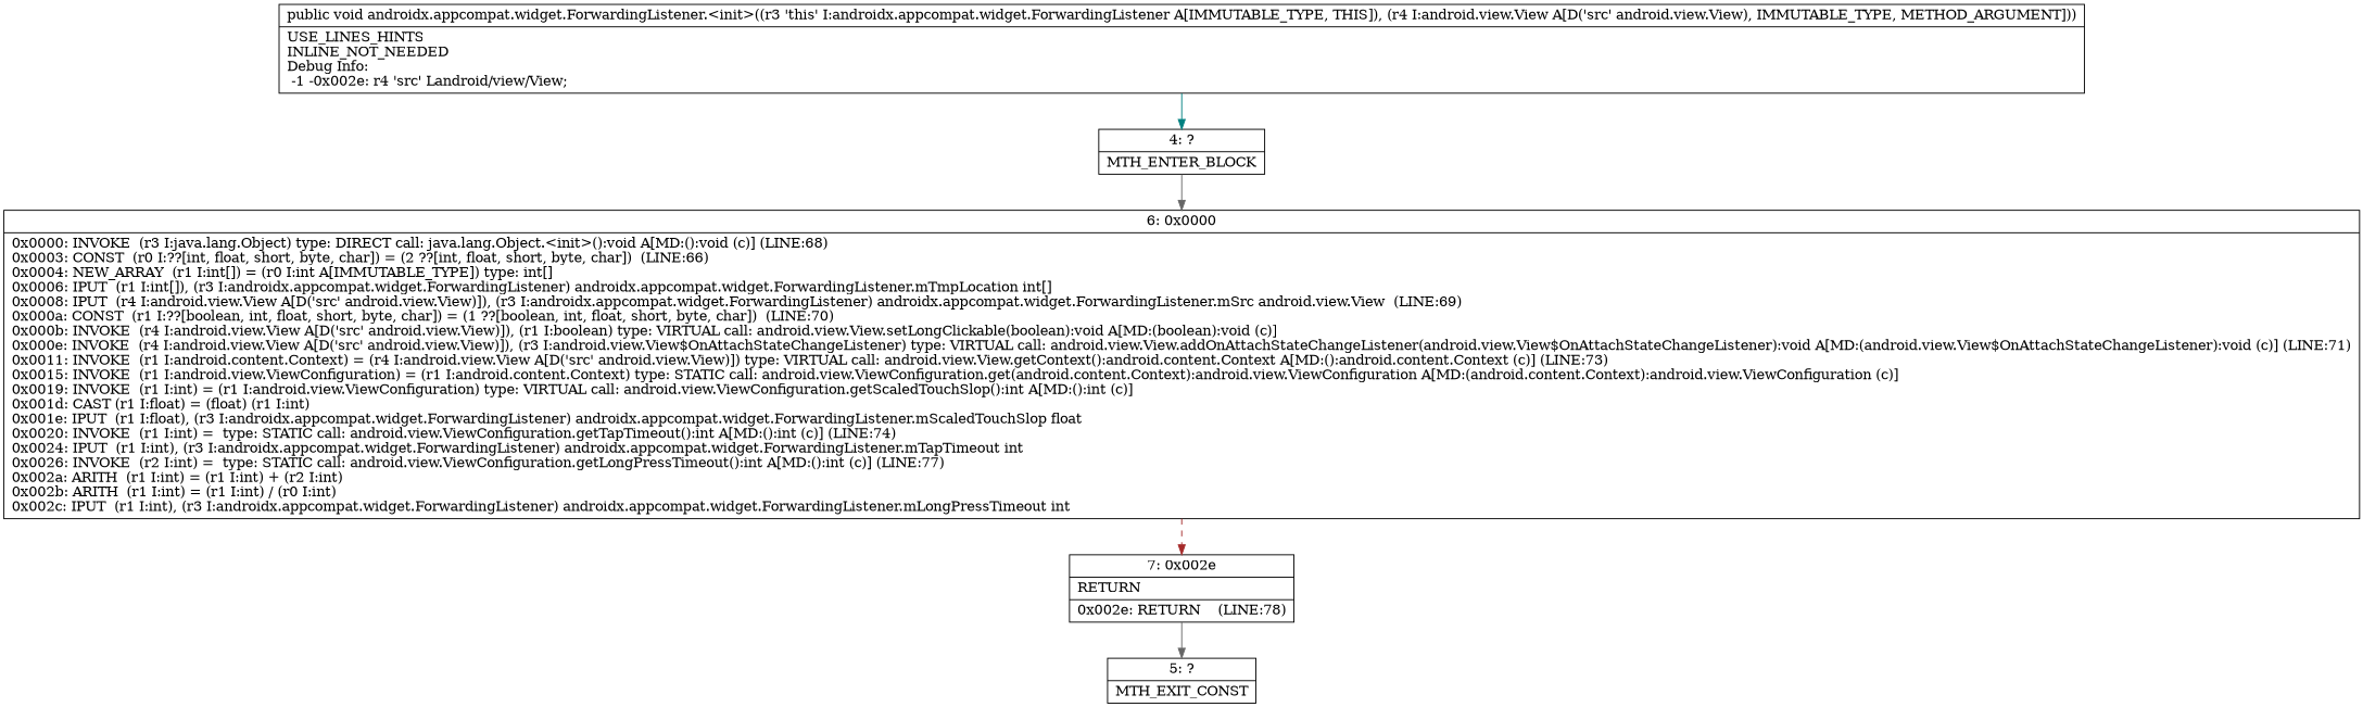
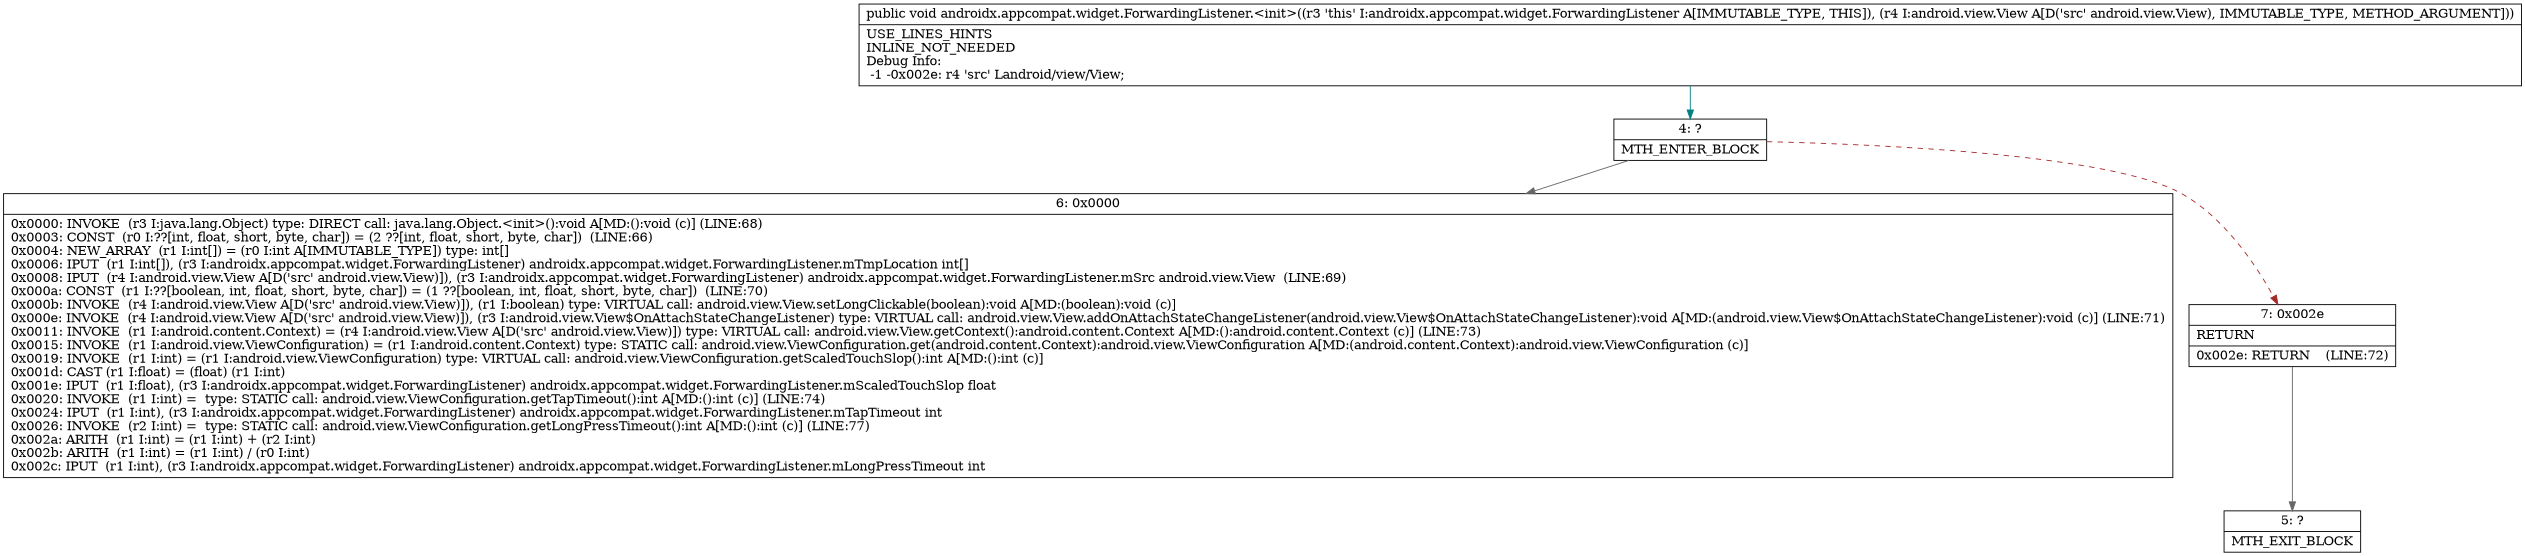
  digraph {
    node [shape=record]
    edge [color=gray40 style=solid]
    n1 [label="{4\:\ ?|MTH_ENTER_BLOCK\l}"]
    n2 [label="{6\:\ 0x0000|0x0000: INVOKE  (r3 I:java.lang.Object) type: DIRECT call: java.lang.Object.\<init\>():void A[MD:():void (c)] (LINE:68)\l0x0003: CONST  (r0 I:??[int, float, short, byte, char]) = (2 ??[int, float, short, byte, char])  (LINE:66)\l0x0004: NEW_ARRAY  (r1 I:int[]) = (r0 I:int A[IMMUTABLE_TYPE]) type: int[] \l0x0006: IPUT  (r1 I:int[]), (r3 I:androidx.appcompat.widget.ForwardingListener) androidx.appcompat.widget.ForwardingListener.mTmpLocation int[] \l0x0008: IPUT  (r4 I:android.view.View A[D('src' android.view.View)]), (r3 I:androidx.appcompat.widget.ForwardingListener) androidx.appcompat.widget.ForwardingListener.mSrc android.view.View  (LINE:69)\l0x000a: CONST  (r1 I:??[boolean, int, float, short, byte, char]) = (1 ??[boolean, int, float, short, byte, char])  (LINE:70)\l0x000b: INVOKE  (r4 I:android.view.View A[D('src' android.view.View)]), (r1 I:boolean) type: VIRTUAL call: android.view.View.setLongClickable(boolean):void A[MD:(boolean):void (c)]\l0x000e: INVOKE  (r4 I:android.view.View A[D('src' android.view.View)]), (r3 I:android.view.View$OnAttachStateChangeListener) type: VIRTUAL call: android.view.View.addOnAttachStateChangeListener(android.view.View$OnAttachStateChangeListener):void A[MD:(android.view.View$OnAttachStateChangeListener):void (c)] (LINE:71)\l0x0011: INVOKE  (r1 I:android.content.Context) = (r4 I:android.view.View A[D('src' android.view.View)]) type: VIRTUAL call: android.view.View.getContext():android.content.Context A[MD:():android.content.Context (c)] (LINE:73)\l0x0015: INVOKE  (r1 I:android.view.ViewConfiguration) = (r1 I:android.content.Context) type: STATIC call: android.view.ViewConfiguration.get(android.content.Context):android.view.ViewConfiguration A[MD:(android.content.Context):android.view.ViewConfiguration (c)]\l0x0019: INVOKE  (r1 I:int) = (r1 I:android.view.ViewConfiguration) type: VIRTUAL call: android.view.ViewConfiguration.getScaledTouchSlop():int A[MD:():int (c)]\l0x001d: CAST (r1 I:float) = (float) (r1 I:int) \l0x001e: IPUT  (r1 I:float), (r3 I:androidx.appcompat.widget.ForwardingListener) androidx.appcompat.widget.ForwardingListener.mScaledTouchSlop float \l0x0020: INVOKE  (r1 I:int) =  type: STATIC call: android.view.ViewConfiguration.getTapTimeout():int A[MD:():int (c)] (LINE:74)\l0x0024: IPUT  (r1 I:int), (r3 I:androidx.appcompat.widget.ForwardingListener) androidx.appcompat.widget.ForwardingListener.mTapTimeout int \l0x0026: INVOKE  (r2 I:int) =  type: STATIC call: android.view.ViewConfiguration.getLongPressTimeout():int A[MD:():int (c)] (LINE:77)\l0x002a: ARITH  (r1 I:int) = (r1 I:int) + (r2 I:int) \l0x002b: ARITH  (r1 I:int) = (r1 I:int) \/ (r0 I:int) \l0x002c: IPUT  (r1 I:int), (r3 I:androidx.appcompat.widget.ForwardingListener) androidx.appcompat.widget.ForwardingListener.mLongPressTimeout int \l}"]
-   n3 [label="{7\:\ 0x002e|RETURN\l|0x002e: RETURN    (LINE:78)\l}"]
-   n4 [label="{5\:\ ?|MTH_EXIT_CONST\l}"]
+   n3 [label="{7\:\ 0x002e|RETURN\l|0x002e: RETURN    (LINE:72)\l}"]
+   n4 [label="{5\:\ ?|MTH_EXIT_BLOCK\l}"]
    n5 [label="{public void androidx.appcompat.widget.ForwardingListener.\<init\>((r3 'this' I:androidx.appcompat.widget.ForwardingListener A[IMMUTABLE_TYPE, THIS]), (r4 I:android.view.View A[D('src' android.view.View), IMMUTABLE_TYPE, METHOD_ARGUMENT]))  | USE_LINES_HINTS\lINLINE_NOT_NEEDED\lDebug Info:\l  \-1 \-0x002e: r4 'src' Landroid\/view\/View;\l}"]
    n1 -> n2
-   n2 -> n3 [color=brown style=dashed]
+   n1 -> n3 [color=brown style=dashed]
    n3 -> n4
    n5 -> n1 [color=teal]
  }
